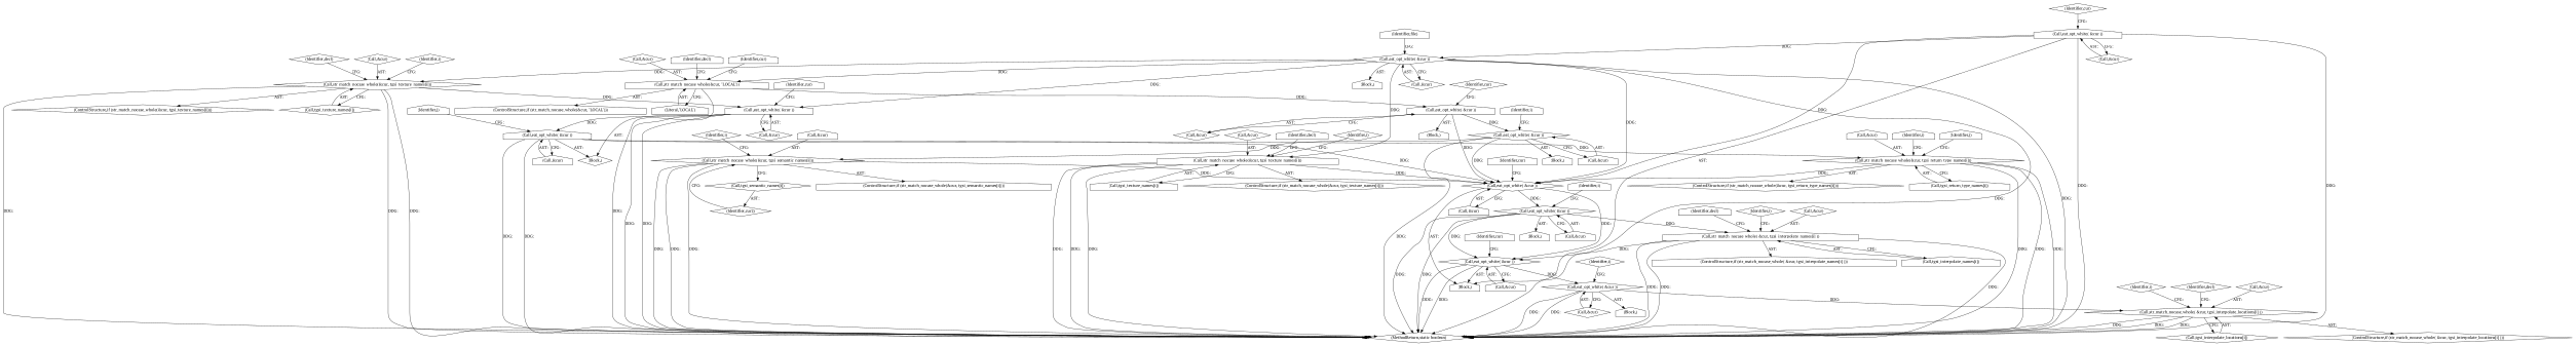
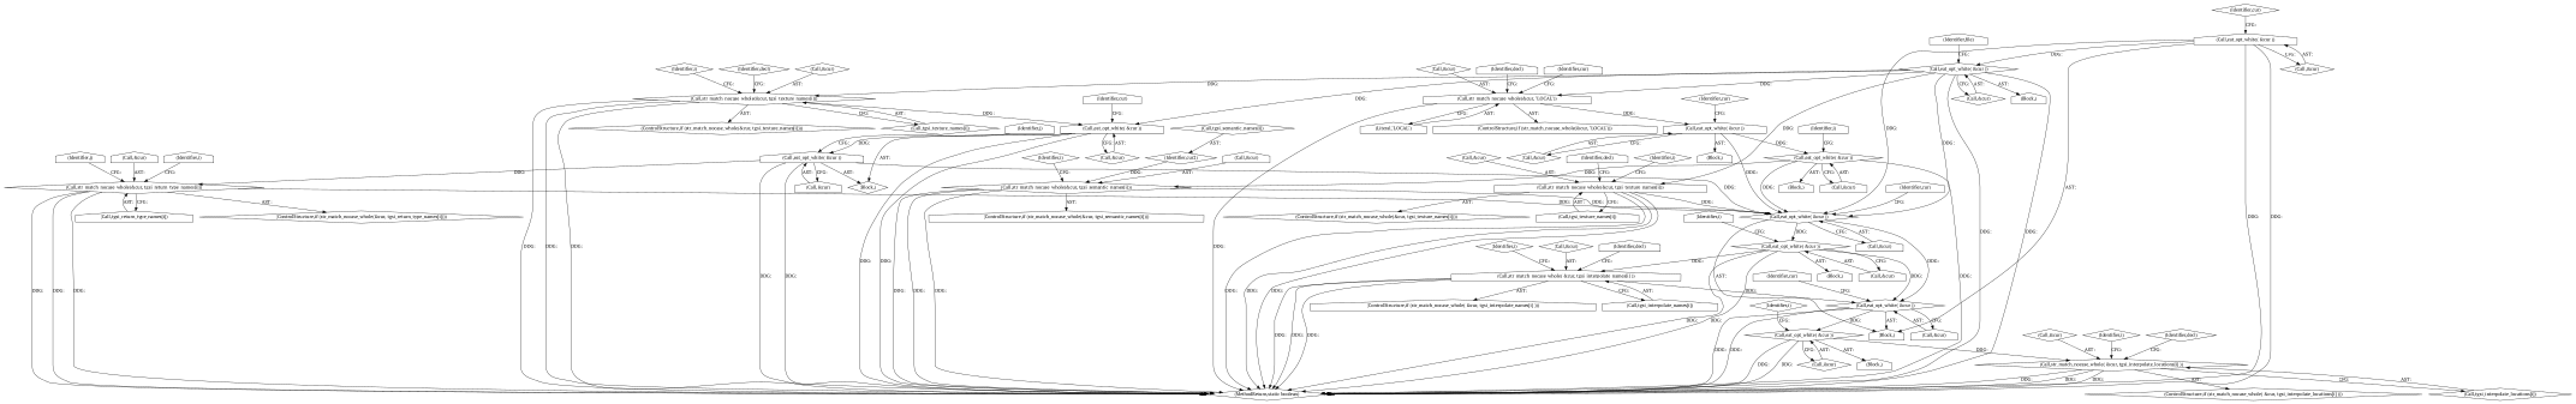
  digraph {
    fontname="PT Serif"
    node [fontname="PT Serif" shape=house]
    edge [fontname="PT Serif"]
    n1 [label="(Call,eat_opt_white( &cur ))"]
    n2 [label="(Call,eat_opt_white( &cur ))" shape=diamond]
    n3 [label="(Call,eat_opt_white( &cur ))" shape=diamond]
    n4 [label="(Block,)"]
    n5 [label="(MethodReturn,static boolean)" shape=diamond]
    n6 [label="(Call,&cur)" shape=diamond]
    n7 [label="(Call,str_match_nocase_whole(&cur, tgsi_texture_names[i]))"]
    n8 [label="(Call,str_match_nocase_whole(&cur, tgsi_texture_names[i]))" shape=diamond]
    n9 [label="(Call,eat_opt_white( &cur ))"]
    n10 [label="(Call,str_match_nocase_whole(&cur, \"LOCAL\"))"]
    n11 [label="(Call,&cur)" shape=diamond]
    n12 [label="(Block,)"]
    n13 [label="(Call,eat_opt_white( &cur ))" shape=diamond]
    n14 [label="(Call,eat_opt_white( &cur ))" shape=diamond]
    n15 [label="(Call,&cur)"]
    n16 [label="(Call,tgsi_texture_names[i])"]
    n17 [label="(ControlStructure,if (str_match_nocase_whole(&cur, tgsi_texture_names[i])))" shape=diamond]
    n18 [label="(ControlStructure,if (str_match_nocase_whole(&cur, tgsi_texture_names[i])))" shape=diamond]
    n19 [label="(Call,tgsi_texture_names[i])" shape=diamond]
    n20 [label="(Call,eat_opt_white( &cur ))"]
    n21 [label="(Block,)" shape=diamond]
    n22 [label="(Call,&cur)" shape=diamond]
    n23 [label="(Call,eat_opt_white( &cur ))"]
    n24 [label="(ControlStructure,if (str_match_nocase_whole(&cur, \"LOCAL\")))"]
    n25 [label="(Literal,\"LOCAL\")"]
    n26 [label="(Call,str_match_nocase_whole( &cur, tgsi_interpolate_names[i] ))"]
    n27 [label="(Block,)"]
    n28 [label="(Call,&cur)"]
    n29 [label="(Call,eat_opt_white( &cur ))" shape=diamond]
    n30 [label="(Call,&cur)"]
    n31 [label="(ControlStructure,if (str_match_nocase_whole( &cur, tgsi_interpolate_names[i] )))"]
    n32 [label="(Call,tgsi_interpolate_names[i])"]
    n33 [label="(Call,str_match_nocase_whole( &cur, tgsi_interpolate_locations[i] ))" shape=diamond]
    n34 [label="(Call,&cur)" shape=diamond]
    n35 [label="(Block,)"]
    n36 [label="(Call,tgsi_interpolate_locations[i])" shape=diamond]
    n37 [label="(ControlStructure,if (str_match_nocase_whole( &cur, tgsi_interpolate_locations[i] )))" shape=diamond]
    n38 [label="(Call,str_match_nocase_whole(&cur, tgsi_return_type_names[i]))" shape=diamond]
    n39 [label="(Call,&cur)"]
    n40 [label="(Call,tgsi_return_type_names[i])"]
    n41 [label="(ControlStructure,if (str_match_nocase_whole(&cur, tgsi_return_type_names[i])))" shape=diamond]
    n42 [label="(Call,eat_opt_white( &cur ))" shape=diamond]
    n43 [label="(Call,&cur)" shape=diamond]
    n44 [label="(Block,)"]
    n45 [label="(Call,str_match_nocase_whole(&cur, tgsi_semantic_names[i]))" shape=diamond]
    n46 [label="(Block,)"]
    n47 [label="(Call,&cur)"]
    n48 [label="(Call,tgsi_semantic_names[i])" shape=diamond]
    n49 [label="(ControlStructure,if (str_match_nocase_whole(&cur, tgsi_semantic_names[i])))"]
    n50 [label="(Identifier,cur2)" shape=diamond]
    n51 [label="(Call,&cur)"]
    n52 [label="(Identifier,cur)"]
    n53 [label="(Identifier,cur)"]
    n54 [label="(Identifier,decl)"]
    n55 [label="(Identifier,i)" shape=diamond]
    n56 [label="(Identifier,decl)" shape=diamond]
    n57 [label="(Identifier,j)"]
    n58 [label="(Identifier,decl)" shape=diamond]
    n59 [label="(Identifier,cur)" shape=diamond]
    n60 [label="(Identifier,i)" shape=diamond]
    n61 [label="(Call,&cur)" shape=diamond]
    n62 [label="(Call,&cur)"]
    n63 [label="(Identifier,cur)"]
    n64 [label="(Identifier,i)"]
    n65 [label="(Identifier,i)"]
    n66 [label="(Identifier,i)" shape=diamond]
    n67 [label="(Call,&cur)" shape=diamond]
    n68 [label="(Identifier,i)"]
    n69 [label="(Call,&cur)" shape=diamond]
    n70 [label="(Identifier,decl)"]
    n71 [label="(Identifier,j)"]
    n72 [label="(Identifier,cur)" shape=diamond]
    n73 [label="(Identifier,cur)"]
    n74 [label="(Identifier,file)"]
    n75 [label="(Call,&cur)" shape=diamond]
    n76 [label="(Identifier,i)" shape=diamond]
    n77 [label="(Identifier,decl)"]
    n78 [label="(Identifier,i)" shape=diamond]
    n79 [label="(Call,&cur)" shape=diamond]
    n80 [label="(Identifier,i)" shape=diamond]
    n1 -> n2 [label="DDG: "]
    n1 -> n3 [label="DDG: "]
    n1 -> n4 [label="AST: "]
    n1 -> n5 [label="DDG: "]
    n1 -> n5 [label="DDG: "]
    n1 -> n6 [label="CFG: "]
    n2 -> n3 [label="DDG: "]
    n2 -> n5 [label="DDG: "]
    n2 -> n5 [label="DDG: "]
    n2 -> n7 [label="DDG: "]
    n2 -> n8 [label="DDG: "]
    n2 -> n9 [label="DDG: "]
    n2 -> n10 [label="DDG: "]
    n2 -> n11 [label="CFG: "]
    n2 -> n12 [label="AST: "]
    n3 -> n4 [label="AST: "]
    n3 -> n13 [label="DDG: "]
    n3 -> n14 [label="DDG: "]
    n3 -> n15 [label="CFG: "]
    n6 -> n1 [label="AST: "]
    n7 -> n3 [label="DDG: "]
    n7 -> n5 [label="DDG: "]
    n7 -> n5 [label="DDG: "]
    n7 -> n5 [label="DDG: "]
    n7 -> n16 [label="CFG: "]
    n7 -> n17 [label="AST: "]
    n8 -> n5 [label="DDG: "]
    n8 -> n5 [label="DDG: "]
    n8 -> n5 [label="DDG: "]
    n8 -> n9 [label="DDG: "]
    n8 -> n18 [label="AST: "]
    n8 -> n19 [label="CFG: "]
    n9 -> n5 [label="DDG: "]
    n9 -> n5 [label="DDG: "]
    n9 -> n20 [label="DDG: "]
    n9 -> n21 [label="AST: "]
    n9 -> n22 [label="CFG: "]
    n10 -> n5 [label="DDG: "]
    n10 -> n23 [label="DDG: "]
    n10 -> n24 [label="AST: "]
    n10 -> n25 [label="CFG: "]
    n11 -> n2 [label="AST: "]
    n13 -> n5 [label="DDG: "]
    n13 -> n5 [label="DDG: "]
    n13 -> n14 [label="DDG: "]
    n13 -> n26 [label="DDG: "]
    n13 -> n27 [label="AST: "]
    n13 -> n28 [label="CFG: "]
    n14 -> n4 [label="AST: "]
    n14 -> n5 [label="DDG: "]
    n14 -> n5 [label="DDG: "]
    n14 -> n29 [label="DDG: "]
    n14 -> n30 [label="CFG: "]
    n15 -> n3 [label="AST: "]
    n16 -> n7 [label="AST: "]
    n19 -> n8 [label="AST: "]
    n20 -> n3 [label="DDG: "]
    n20 -> n5 [label="DDG: "]
    n20 -> n5 [label="DDG: "]
    n20 -> n21 [label="AST: "]
    n20 -> n38 [label="DDG: "]
    n20 -> n39 [label="CFG: "]
    n22 -> n9 [label="AST: "]
    n23 -> n3 [label="DDG: "]
    n23 -> n42 [label="DDG: "]
    n23 -> n43 [label="CFG: "]
    n23 -> n44 [label="AST: "]
    n25 -> n10 [label="AST: "]
    n26 -> n5 [label="DDG: "]
    n26 -> n5 [label="DDG: "]
    n26 -> n5 [label="DDG: "]
    n26 -> n14 [label="DDG: "]
    n26 -> n31 [label="AST: "]
    n26 -> n32 [label="CFG: "]
    n28 -> n13 [label="AST: "]
    n29 -> n5 [label="DDG: "]
    n29 -> n5 [label="DDG: "]
    n29 -> n33 [label="DDG: "]
    n29 -> n34 [label="CFG: "]
    n29 -> n35 [label="AST: "]
    n30 -> n14 [label="AST: "]
    n32 -> n26 [label="AST: "]
    n33 -> n5 [label="DDG: "]
    n33 -> n5 [label="DDG: "]
    n33 -> n5 [label="DDG: "]
    n33 -> n36 [label="CFG: "]
    n33 -> n37 [label="AST: "]
    n34 -> n29 [label="AST: "]
    n36 -> n33 [label="AST: "]
    n38 -> n3 [label="DDG: "]
    n38 -> n5 [label="DDG: "]
    n38 -> n5 [label="DDG: "]
    n38 -> n5 [label="DDG: "]
    n38 -> n40 [label="CFG: "]
    n38 -> n41 [label="AST: "]
    n39 -> n20 [label="AST: "]
    n40 -> n38 [label="AST: "]
    n42 -> n3 [label="DDG: "]
    n42 -> n5 [label="DDG: "]
    n42 -> n45 [label="DDG: "]
    n42 -> n46 [label="AST: "]
    n42 -> n47 [label="CFG: "]
    n43 -> n23 [label="AST: "]
    n45 -> n3 [label="DDG: "]
    n45 -> n5 [label="DDG: "]
    n45 -> n5 [label="DDG: "]
    n45 -> n5 [label="DDG: "]
-   n45 -> n48 [label="CFG: "]
    n45 -> n49 [label="AST: "]
    n47 -> n42 [label="AST: "]
    n48 -> n50 [label="AST: "]
-   n50 -> n45 [label="CFG: "]
+   n50 -> n45 [label="DDG: "]
    n51 -> n45 [label="AST: "]
    n52 -> n10 [label="CFG: "]
    n53 -> n3 [label="CFG: "]
    n54 -> n7 [label="CFG: "]
    n55 -> n26 [label="CFG: "]
    n56 -> n33 [label="CFG: "]
    n57 -> n38 [label="CFG: "]
    n58 -> n8 [label="CFG: "]
    n59 -> n23 [label="CFG: "]
    n60 -> n29 [label="CFG: "]
    n61 -> n26 [label="AST: "]
    n62 -> n38 [label="AST: "]
    n63 -> n14 [label="CFG: "]
    n64 -> n38 [label="CFG: "]
    n65 -> n42 [label="CFG: "]
    n66 -> n7 [label="CFG: "]
    n67 -> n7 [label="AST: "]
    n68 -> n13 [label="CFG: "]
    n69 -> n10 [label="AST: "]
    n70 -> n10 [label="CFG: "]
    n71 -> n20 [label="CFG: "]
    n72 -> n1 [label="CFG: "]
    n73 -> n9 [label="CFG: "]
    n74 -> n2 [label="CFG: "]
    n75 -> n33 [label="AST: "]
    n76 -> n45 [label="CFG: "]
    n77 -> n26 [label="CFG: "]
    n78 -> n33 [label="CFG: "]
    n79 -> n8 [label="AST: "]
    n80 -> n8 [label="CFG: "]
  }
